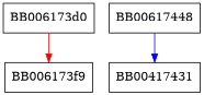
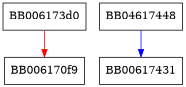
  digraph {
    splines=ortho
    node [shape=box]
    BB006173d0
-   BB006173f9
-   BB00617448
-   BB00617431 [label=BB00417431]
+   BB006173f9 [label=BB006170f9]
+   BB00617448 [label=BB04617448]
+   BB00617431
    BB006173d0 -> BB006173f9 [color=red]
    BB00617448 -> BB00617431 [color=blue]
  }
